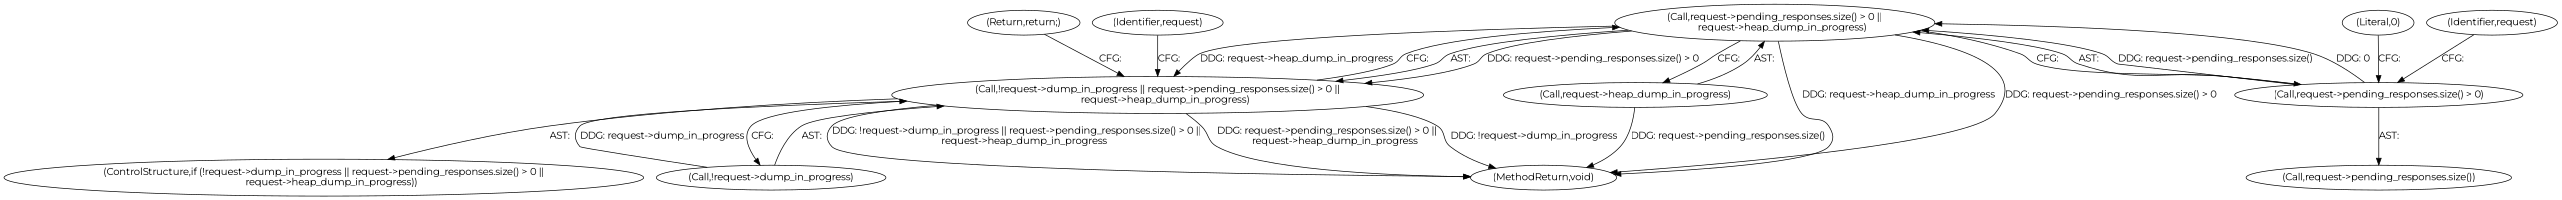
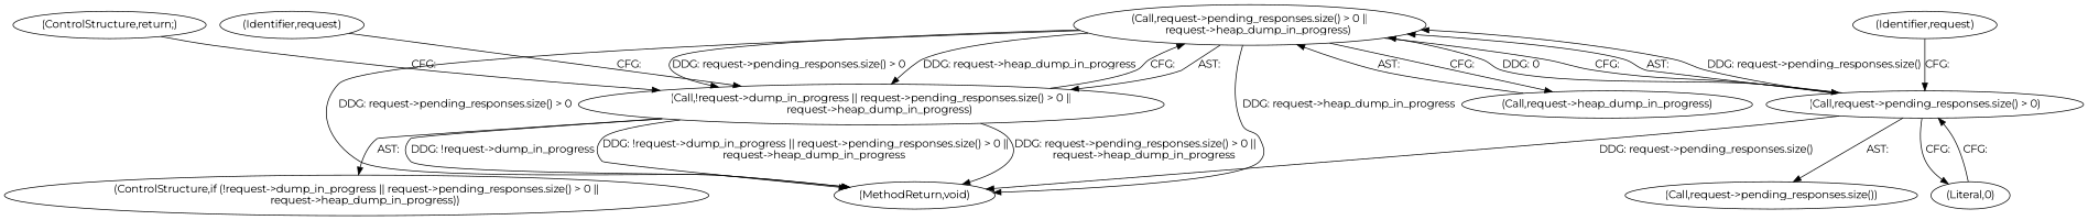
  digraph {
    fontname=Montserrat
    node [fontname=Montserrat]
    edge [fontname=Montserrat]
    n1 [label="(Call,request->pending_responses.size() > 0 ||\n      request->heap_dump_in_progress)"]
    n2 [label="(Call,request->pending_responses.size() > 0)"]
    n3 [label="(Call,!request->dump_in_progress || request->pending_responses.size() > 0 ||\n      request->heap_dump_in_progress)"]
    n4 [label="(MethodReturn,void)"]
    n5 [label="(Call,request->heap_dump_in_progress)"]
    n6 [label="(Literal,0)"]
    n7 [label="(Call,request->pending_responses.size())"]
    n8 [label="(ControlStructure,if (!request->dump_in_progress || request->pending_responses.size() > 0 ||\n      request->heap_dump_in_progress))"]
-   n9 [label="(Call,!request->dump_in_progress)"]
-   n10 [label="(Return,return;)"]
+   n10 [label="(ControlStructure,return;)"]
    n11 [label="(Identifier,request)"]
    n12 [label="(Identifier,request)"]
    n1 -> n2 [label="CFG: "]
    n1 -> n3 [label="AST: "]
    n1 -> n3 [label="DDG: request->pending_responses.size() > 0"]
    n1 -> n3 [label="DDG: request->heap_dump_in_progress"]
    n1 -> n4 [label="DDG: request->heap_dump_in_progress"]
    n1 -> n4 [label="DDG: request->pending_responses.size() > 0"]
    n1 -> n5 [label="CFG: "]
    n2 -> n1 [label="AST: "]
    n2 -> n1 [label="DDG: request->pending_responses.size()"]
    n2 -> n1 [label="DDG: 0"]
-   n5 -> n4 [label="DDG: request->pending_responses.size()"]
+   n2 -> n4 [label="DDG: request->pending_responses.size()"]
+   n2 -> n6 [label="CFG: "]
    n2 -> n7 [label="AST: "]
    n3 -> n1 [label="CFG: "]
    n3 -> n4 [label="DDG: !request->dump_in_progress || request->pending_responses.size() > 0 ||\n      request->heap_dump_in_progress"]
    n3 -> n4 [label="DDG: request->pending_responses.size() > 0 ||\n      request->heap_dump_in_progress"]
    n3 -> n4 [label="DDG: !request->dump_in_progress"]
    n3 -> n8 [label="AST: "]
-   n3 -> n9 [label="CFG: "]
    n5 -> n1 [label="AST: "]
    n6 -> n2 [label="CFG: "]
-   n9 -> n3 [label="AST: "]
-   n9 -> n3 [label="DDG: request->dump_in_progress"]
    n10 -> n3 [label="CFG: "]
    n11 -> n3 [label="CFG: "]
    n12 -> n2 [label="CFG: "]
  }
